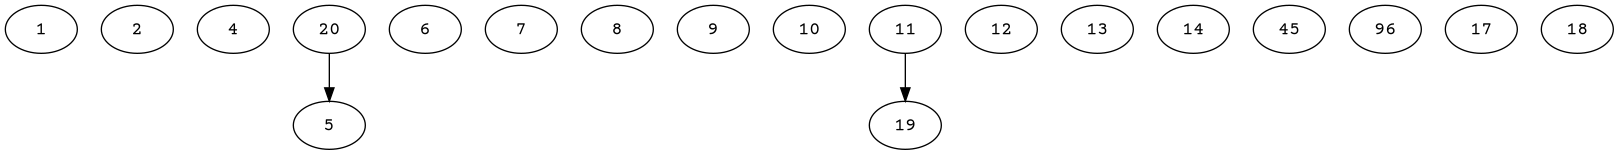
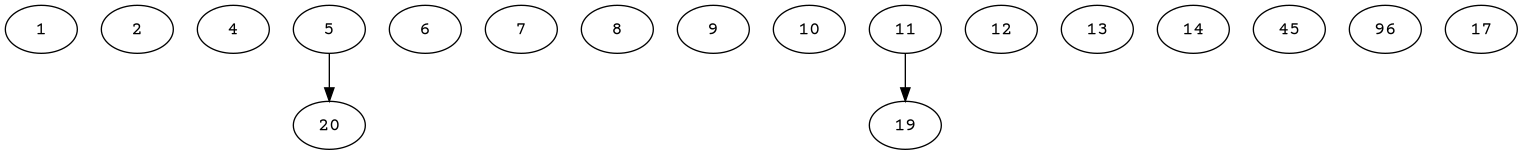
  digraph {
    fontname="Courier Prime"
    node [Weight=14 fontname="Courier Prime"]
    edge [Weight=7 fontname="Courier Prime"]
    1
    2 [Weight=39]
    4 [Weight=36]
    5 [Weight=33]
    20 [Weight=22]
    6 [Weight=36]
    7 [Weight=38]
    8 [Weight=37]
    9 [Weight=35]
    10 [Weight=18]
    11 [Weight=19]
    19 [Weight=27]
    12
    13 [Weight=25]
    14 [Weight=35]
    n16 [Weight=29 label=45]
    n17 [Weight=26 label=96]
    17 [Weight=28]
-   18 [Weight=26]
-   20 -> 5
+   5 -> 20
    11 -> 19
  }
